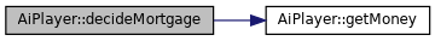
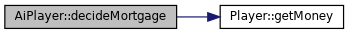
  digraph {
    rankdir=LR
    node [color=black fontname=Helvetica fontsize=10 shape=record style=filled]
    n1 [fillcolor=grey75 fontcolor=black height=0.2 label="AiPlayer::decideMortgage" width=0.4]
-   n2 [fillcolor=white height=0.2 label="AiPlayer::getMoney" width=0.4]
+   n2 [fillcolor=white height=0.2 label="Player::getMoney" width=0.4]
    n1 -> n2 [color=midnightblue fontname=Helvetica fontsize=10 labelfontname=Helvetica labelfontsize=10 style=solid]
  }
